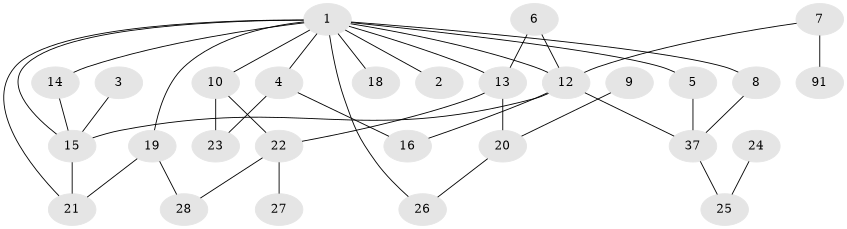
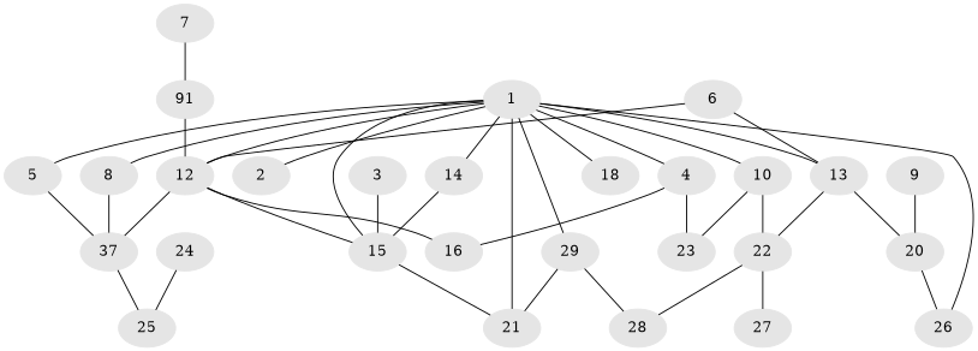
  graph {
    node [color=gray90 style=filled]
    edge [weight=1.0]
    1
    2
    4
    5
    8
    10
    12
    13
    14
    15
    18
-   19
+   19 [label=29]
    21
    26
    16
    23
    n17 [label=37]
    22
    20
    28
    3
    25
    6
    7
    n25 [label=91]
    9
    27
    24
    1 -- 2
    1 -- 4
    1 -- 5
    1 -- 8
    1 -- 10
    1 -- 12
    1 -- 13
    1 -- 14
    1 -- 15
    1 -- 18
    1 -- 19
    1 -- 21
    1 -- 26
    4 -- 16
    4 -- 23
    5 -- n17
    8 -- n17
    10 -- 23
    10 -- 22
    12 -- 15
    12 -- 16
    12 -- n17
    13 -- 22
    13 -- 20
    14 -- 15
    15 -- 21
    19 -- 21
    19 -- 28
    n17 -- 25
    22 -- 28
    22 -- 27
    20 -- 26
    3 -- 15
    6 -- 12
    6 -- 13
-   7 -- 12
+   n25 -- 12
    7 -- n25 [weight=2.0]
    9 -- 20
    24 -- 25
  }
